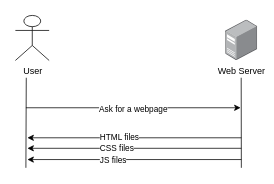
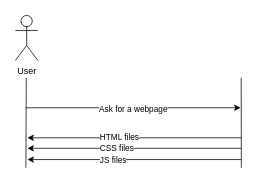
  <mxCell id="0" />
  <mxCell id="1" parent="0" />
- <mxCell id="2" value="User" style="shape=umlActor;verticalLabelPosition=bottom;verticalAlign=top;html=1;outlineConnect=0;" vertex="1" parent="1"><mxGeometry x="20" y="20" width="45" height="60" as="geometry" /></mxCell>
- <mxCell id="3" value="Web Server" style="points=[];aspect=fixed;html=1;align=center;shadow=0;dashed=0;image;image=img/lib/allied_telesis/computer_and_terminals/Server_Desktop.svg;" vertex="1" parent="1"><mxGeometry x="300" y="26" width="42.6" height="54" as="geometry" /></mxCell>
+ <mxCell id="2" value="User" style="shape=umlActor;verticalLabelPosition=bottom;verticalAlign=top;html=1;outlineConnect=0;" vertex="1" parent="1"><mxGeometry x="20" y="20" width="30" height="60" as="geometry" /></mxCell>
  <mxCell id="4" value="" style="endArrow=none;html=1;rounded=0;" edge="1" parent="1"><mxGeometry width="50" height="50" relative="1" as="geometry"><mxPoint x="34" y="223" as="sourcePoint" /><mxPoint x="34.5" y="103" as="targetPoint" /></mxGeometry></mxCell>
  <mxCell id="5" value="" style="endArrow=none;html=1;rounded=0;" edge="1" parent="1"><mxGeometry width="50" height="50" relative="1" as="geometry"><mxPoint x="321" y="223" as="sourcePoint" /><mxPoint x="320.8" y="103" as="targetPoint" /></mxGeometry></mxCell>
  <mxCell id="6" value="" style="endArrow=classic;html=1;rounded=0;" edge="1" parent="1"><mxGeometry width="50" height="50" relative="1" as="geometry"><mxPoint x="34" y="143" as="sourcePoint" /><mxPoint x="320" y="143" as="targetPoint" /></mxGeometry></mxCell>
  <mxCell id="7" value="Ask for a webpage" style="edgeLabel;html=1;align=left;verticalAlign=middle;resizable=0;points=[];" vertex="1" connectable="0" parent="6"><mxGeometry x="-0.13" y="-1" relative="1" as="geometry"><mxPoint x="-28" as="offset" /></mxGeometry></mxCell>
  <mxCell id="8" value="" style="endArrow=classic;html=1;rounded=0;" edge="1" parent="1"><mxGeometry width="50" height="50" relative="1" as="geometry"><mxPoint x="321" y="183" as="sourcePoint" /><mxPoint x="36" y="183" as="targetPoint" /></mxGeometry></mxCell>
  <mxCell id="9" value="HTML files" style="edgeLabel;html=1;align=left;verticalAlign=middle;resizable=0;points=[];" vertex="1" connectable="0" parent="8"><mxGeometry x="0.132" y="-2" relative="1" as="geometry"><mxPoint x="-29" as="offset" /></mxGeometry></mxCell>
  <mxCell id="10" value="" style="endArrow=classic;html=1;rounded=0;" edge="1" parent="1"><mxGeometry width="50" height="50" relative="1" as="geometry"><mxPoint x="321" y="197" as="sourcePoint" /><mxPoint x="36" y="197" as="targetPoint" /></mxGeometry></mxCell>
  <mxCell id="11" value="CSS files" style="edgeLabel;html=1;align=left;verticalAlign=middle;resizable=0;points=[];" vertex="1" connectable="0" parent="10"><mxGeometry x="0.04" y="-1" relative="1" as="geometry"><mxPoint x="-42" as="offset" /></mxGeometry></mxCell>
  <mxCell id="12" value="" style="endArrow=classic;html=1;rounded=0;" edge="1" parent="1"><mxGeometry width="50" height="50" relative="1" as="geometry"><mxPoint x="321" y="212" as="sourcePoint" /><mxPoint x="36" y="212" as="targetPoint" /></mxGeometry></mxCell>
  <mxCell id="13" value="JS files" style="edgeLabel;html=1;align=left;verticalAlign=middle;resizable=0;points=[];" vertex="1" connectable="0" parent="12"><mxGeometry x="0.005" relative="1" as="geometry"><mxPoint x="-47" as="offset" /></mxGeometry></mxCell>
